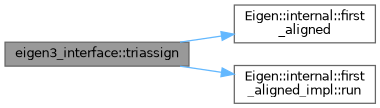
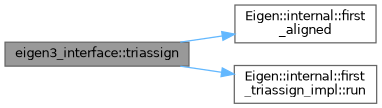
  digraph {
    rankdir=LR
    node [color=grey40 fillcolor=white fontname=Helvetica fontsize=10 shape=box style=filled]
    edge [color=steelblue1 fontname=Helvetica fontsize=10 labelfontname=Helvetica labelfontsize=10 style=solid]
    n1 [color=gray40 fillcolor=grey60 fontcolor=black height=0.2 label="eigen3_interface::triassign" width=0.4]
    n2 [height=0.2 label="Eigen::internal::first\l_aligned" width=0.4]
-   n3 [height=0.2 label="Eigen::internal::first\l_aligned_impl::run" width=0.4]
+   n3 [height=0.2 label="Eigen::internal::first\l_triassign_impl::run" width=0.4]
    n1 -> n2
    n1 -> n3
  }
